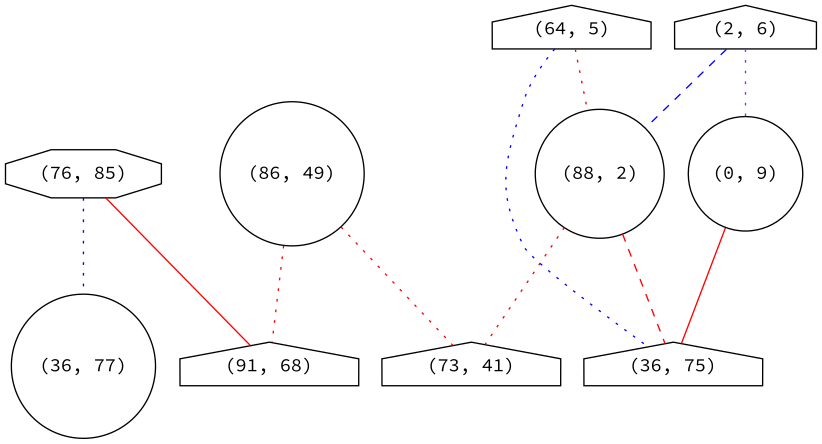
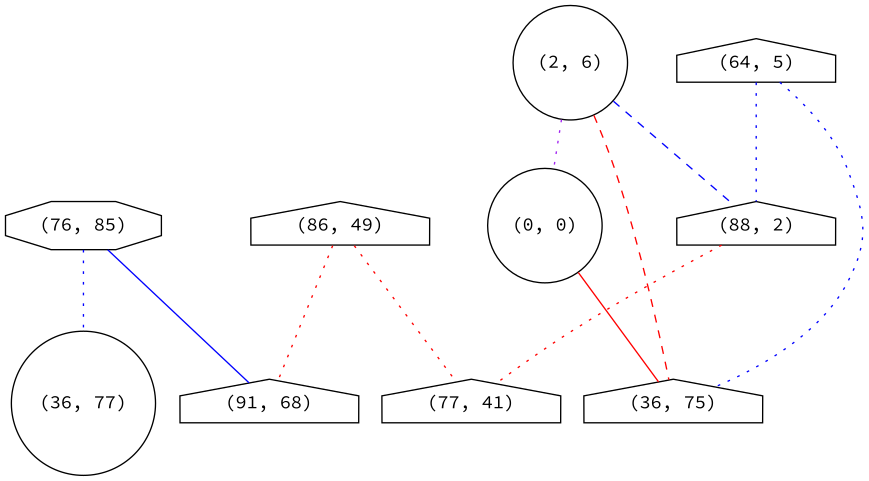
  graph {
    fontname="Source Code Pro"
    node [fontname="Source Code Pro" shape=house]
    edge [color=red fontname="Source Code Pro" style=dotted weight=1]
    "(76, 85)" [shape=octagon]
    "(36, 77)" [shape=circle]
    "(91, 68)"
-   "(2, 6)"
-   "(0, 0)" [shape=circle label="(0, 9)"]
-   "(88, 2)" [shape=circle]
+   "(2, 6)" [shape=circle]
+   "(0, 0)" [shape=circle]
+   "(88, 2)"
    "(36, 75)"
-   "(77, 41)" [label="(73, 41)"]
-   "(86, 49)" [shape=circle]
+   "(77, 41)"
+   "(86, 49)"
    "(64, 5)"
    "(76, 85)" -- "(36, 77)" [color=blue weight=3]
-   "(76, 85)" -- "(91, 68)" [style=solid]
+   "(76, 85)" -- "(91, 68)" [color=blue style=solid]
    "(2, 6)" -- "(0, 0)" [color=purple weight=4]
    "(2, 6)" -- "(88, 2)" [color=blue style=dashed weight=3]
-   "(88, 2)" -- "(36, 75)" [style=dashed]
+   "(2, 6)" -- "(36, 75)" [style=dashed]
    "(0, 0)" -- "(36, 75)" [style=solid]
    "(88, 2)" -- "(77, 41)"
    "(86, 49)" -- "(91, 68)"
    "(86, 49)" -- "(77, 41)"
-   "(64, 5)" -- "(88, 2)" [weight=3]
+   "(64, 5)" -- "(88, 2)" [color=blue weight=3]
    "(64, 5)" -- "(36, 75)" [color=blue]
  }
